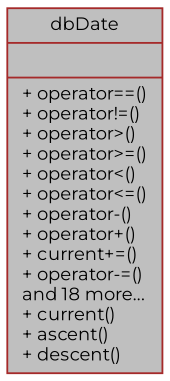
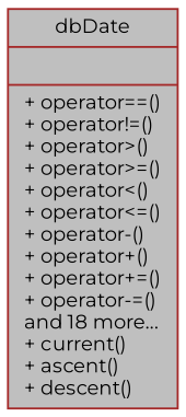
  digraph {
    fontname=Montserrat
-   n1 [color=brown fillcolor=grey75 fontcolor=black fontname=Montserrat fontsize=10 height=0.2 label="{dbDate\n||+ operator==()\l+ operator!=()\l+ operator\>()\l+ operator\>=()\l+ operator\<()\l+ operator\<=()\l+ operator-()\l+ operator+()\l+ current+=()\l+ operator-=()\land 18 more...\l+ current()\l+ ascent()\l+ descent()\l}" shape=record style=filled width=0.4]
+   n1 [color=brown fillcolor=grey75 fontcolor=black fontname=Montserrat fontsize=10 height=0.2 label="{dbDate\n||+ operator==()\l+ operator!=()\l+ operator\>()\l+ operator\>=()\l+ operator\<()\l+ operator\<=()\l+ operator-()\l+ operator+()\l+ operator+=()\l+ operator-=()\land 18 more...\l+ current()\l+ ascent()\l+ descent()\l}" shape=record style=filled width=0.4]
  }
